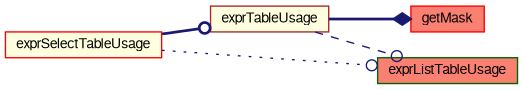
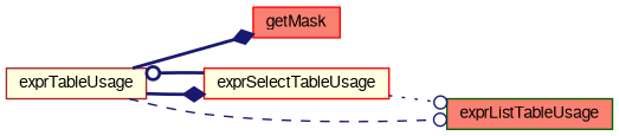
  digraph {
    rankdir=LR
    node [color=red fillcolor=lightyellow fontname=FreeSans fontsize=10 shape=record style=filled]
    edge [arrowhead=odot color=midnightblue fontname=FreeSans fontsize=10 labelfontname=FreeSans labelfontsize=10 style=bold]
    n1 [color=brown fontcolor=black height=0.2 label=exprTableUsage width=0.4]
    n2 [fillcolor=salmon height=0.2 label=getMask width=0.4]
    n3 [height=0.2 label=exprSelectTableUsage width=0.4]
    n4 [color=darkgreen fillcolor=salmon height=0.2 label=exprListTableUsage width=0.4]
    n1 -> n2 [arrowhead=diamond]
+   n1 -> n3 [arrowhead=diamond]
    n1 -> n4 [style=dashed]
    n3 -> n1
    n3 -> n4 [style=dotted]
  }
